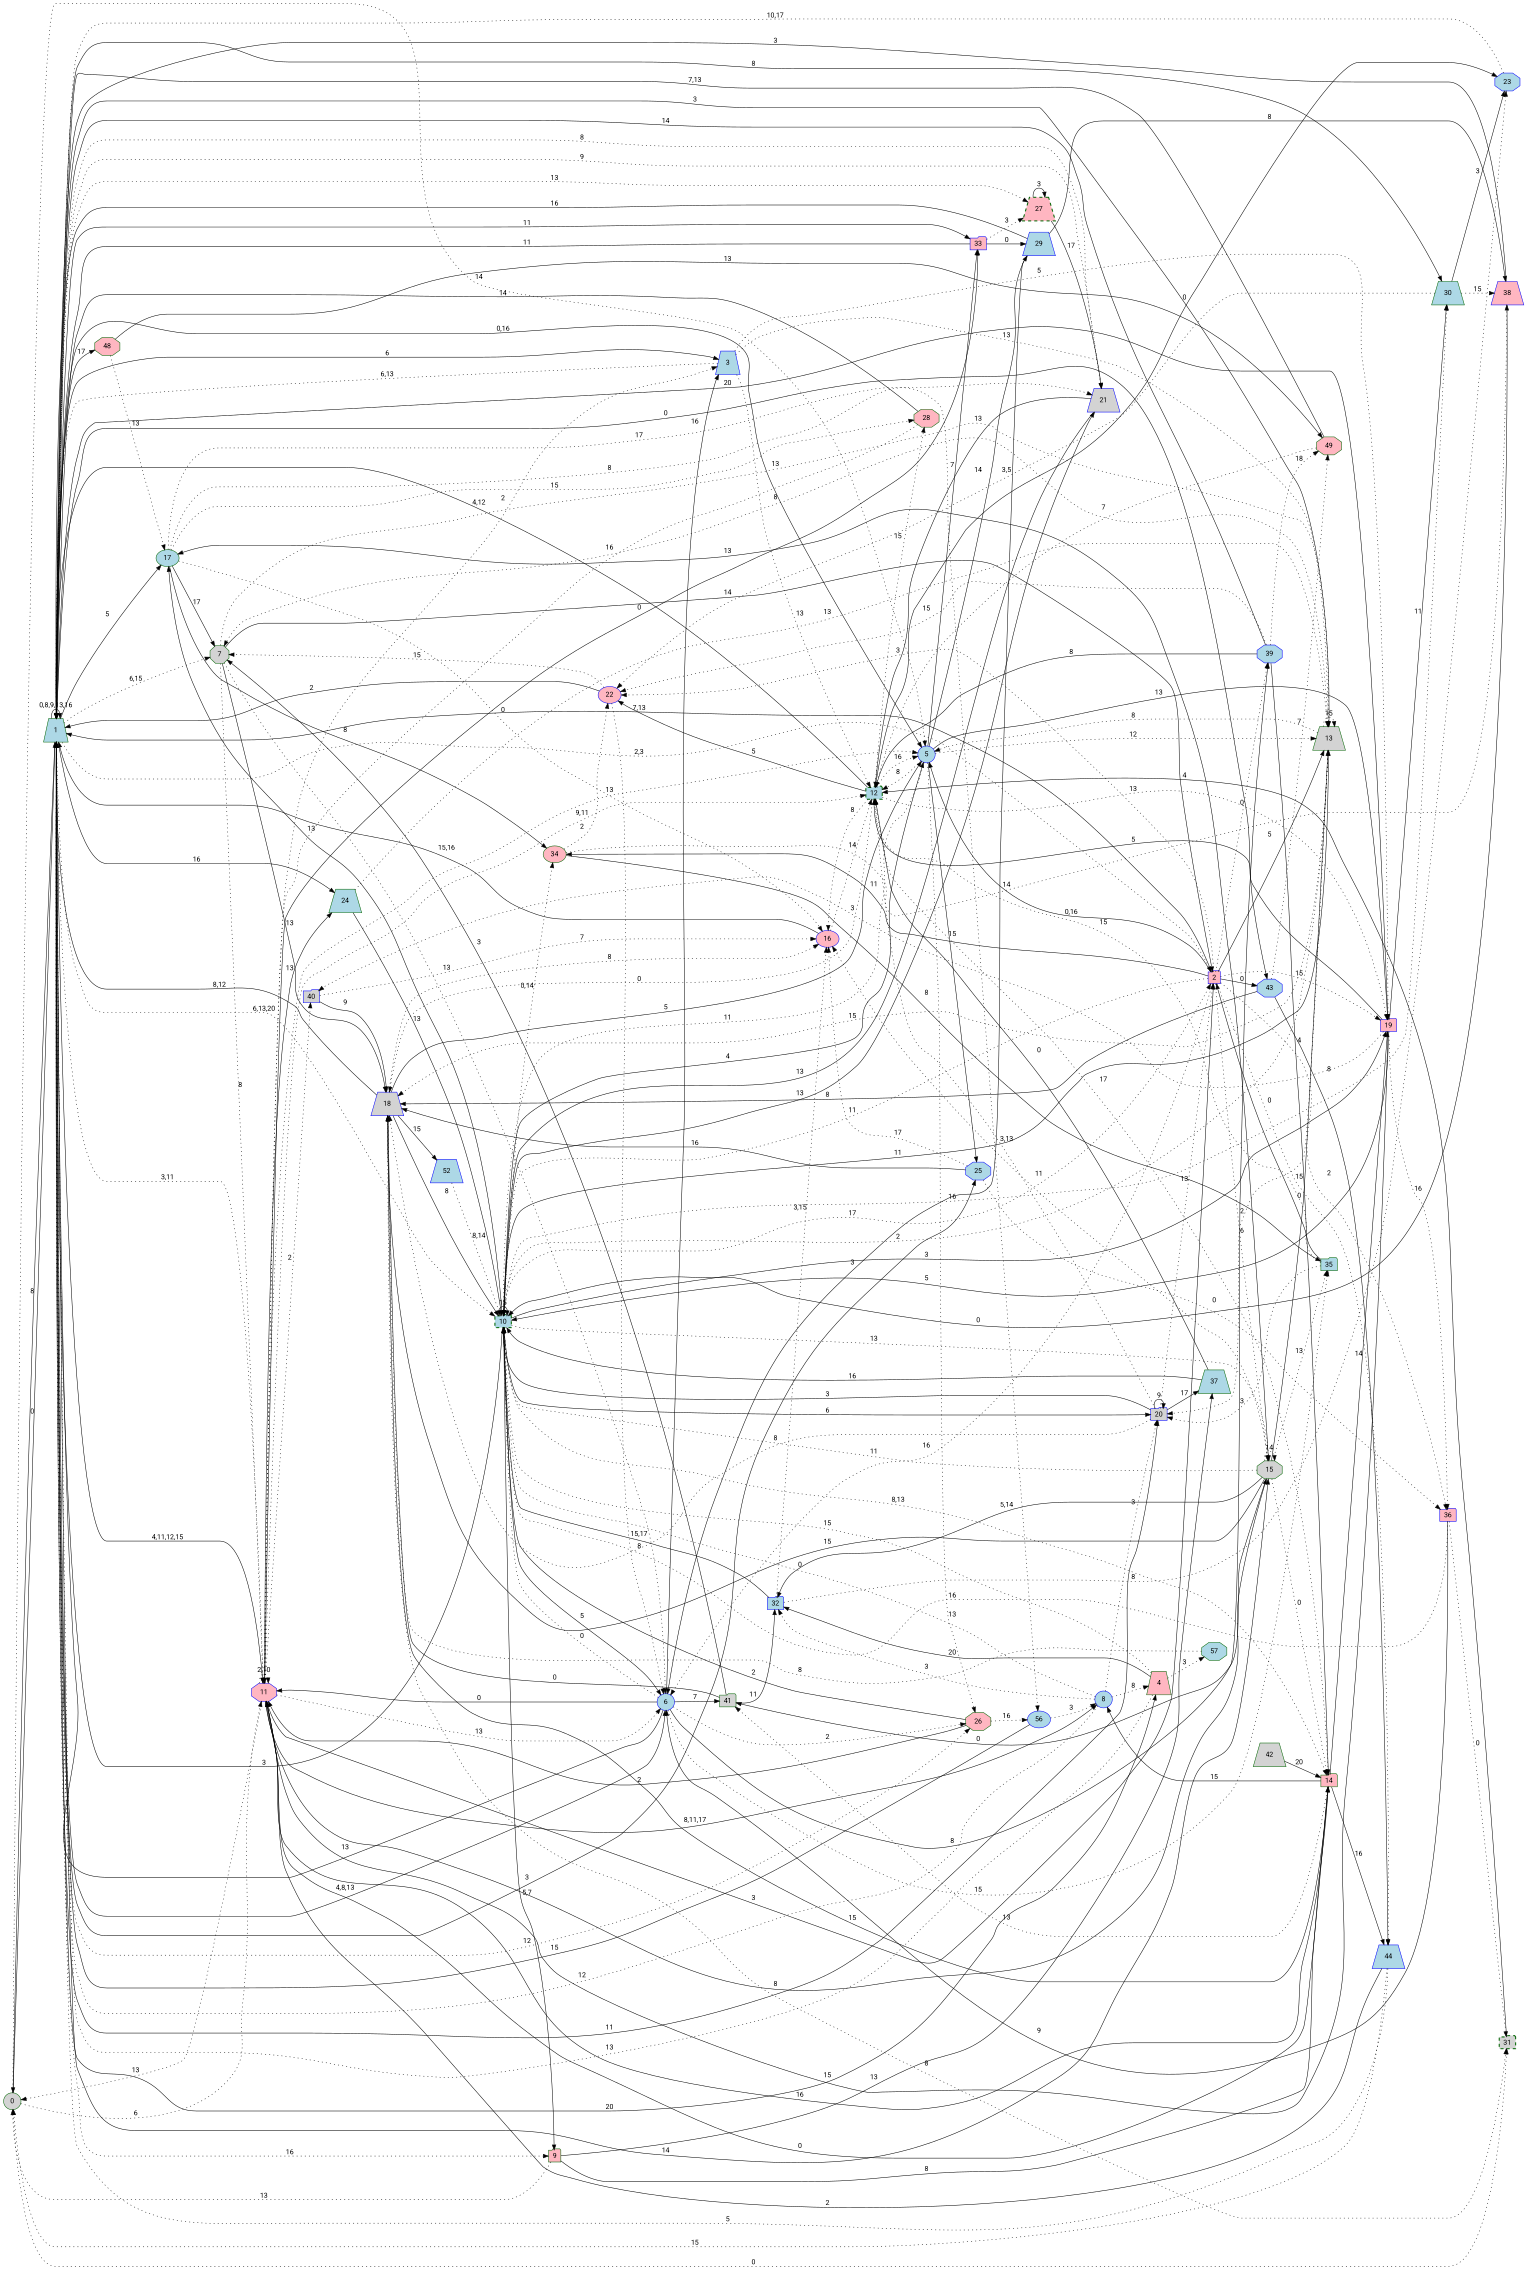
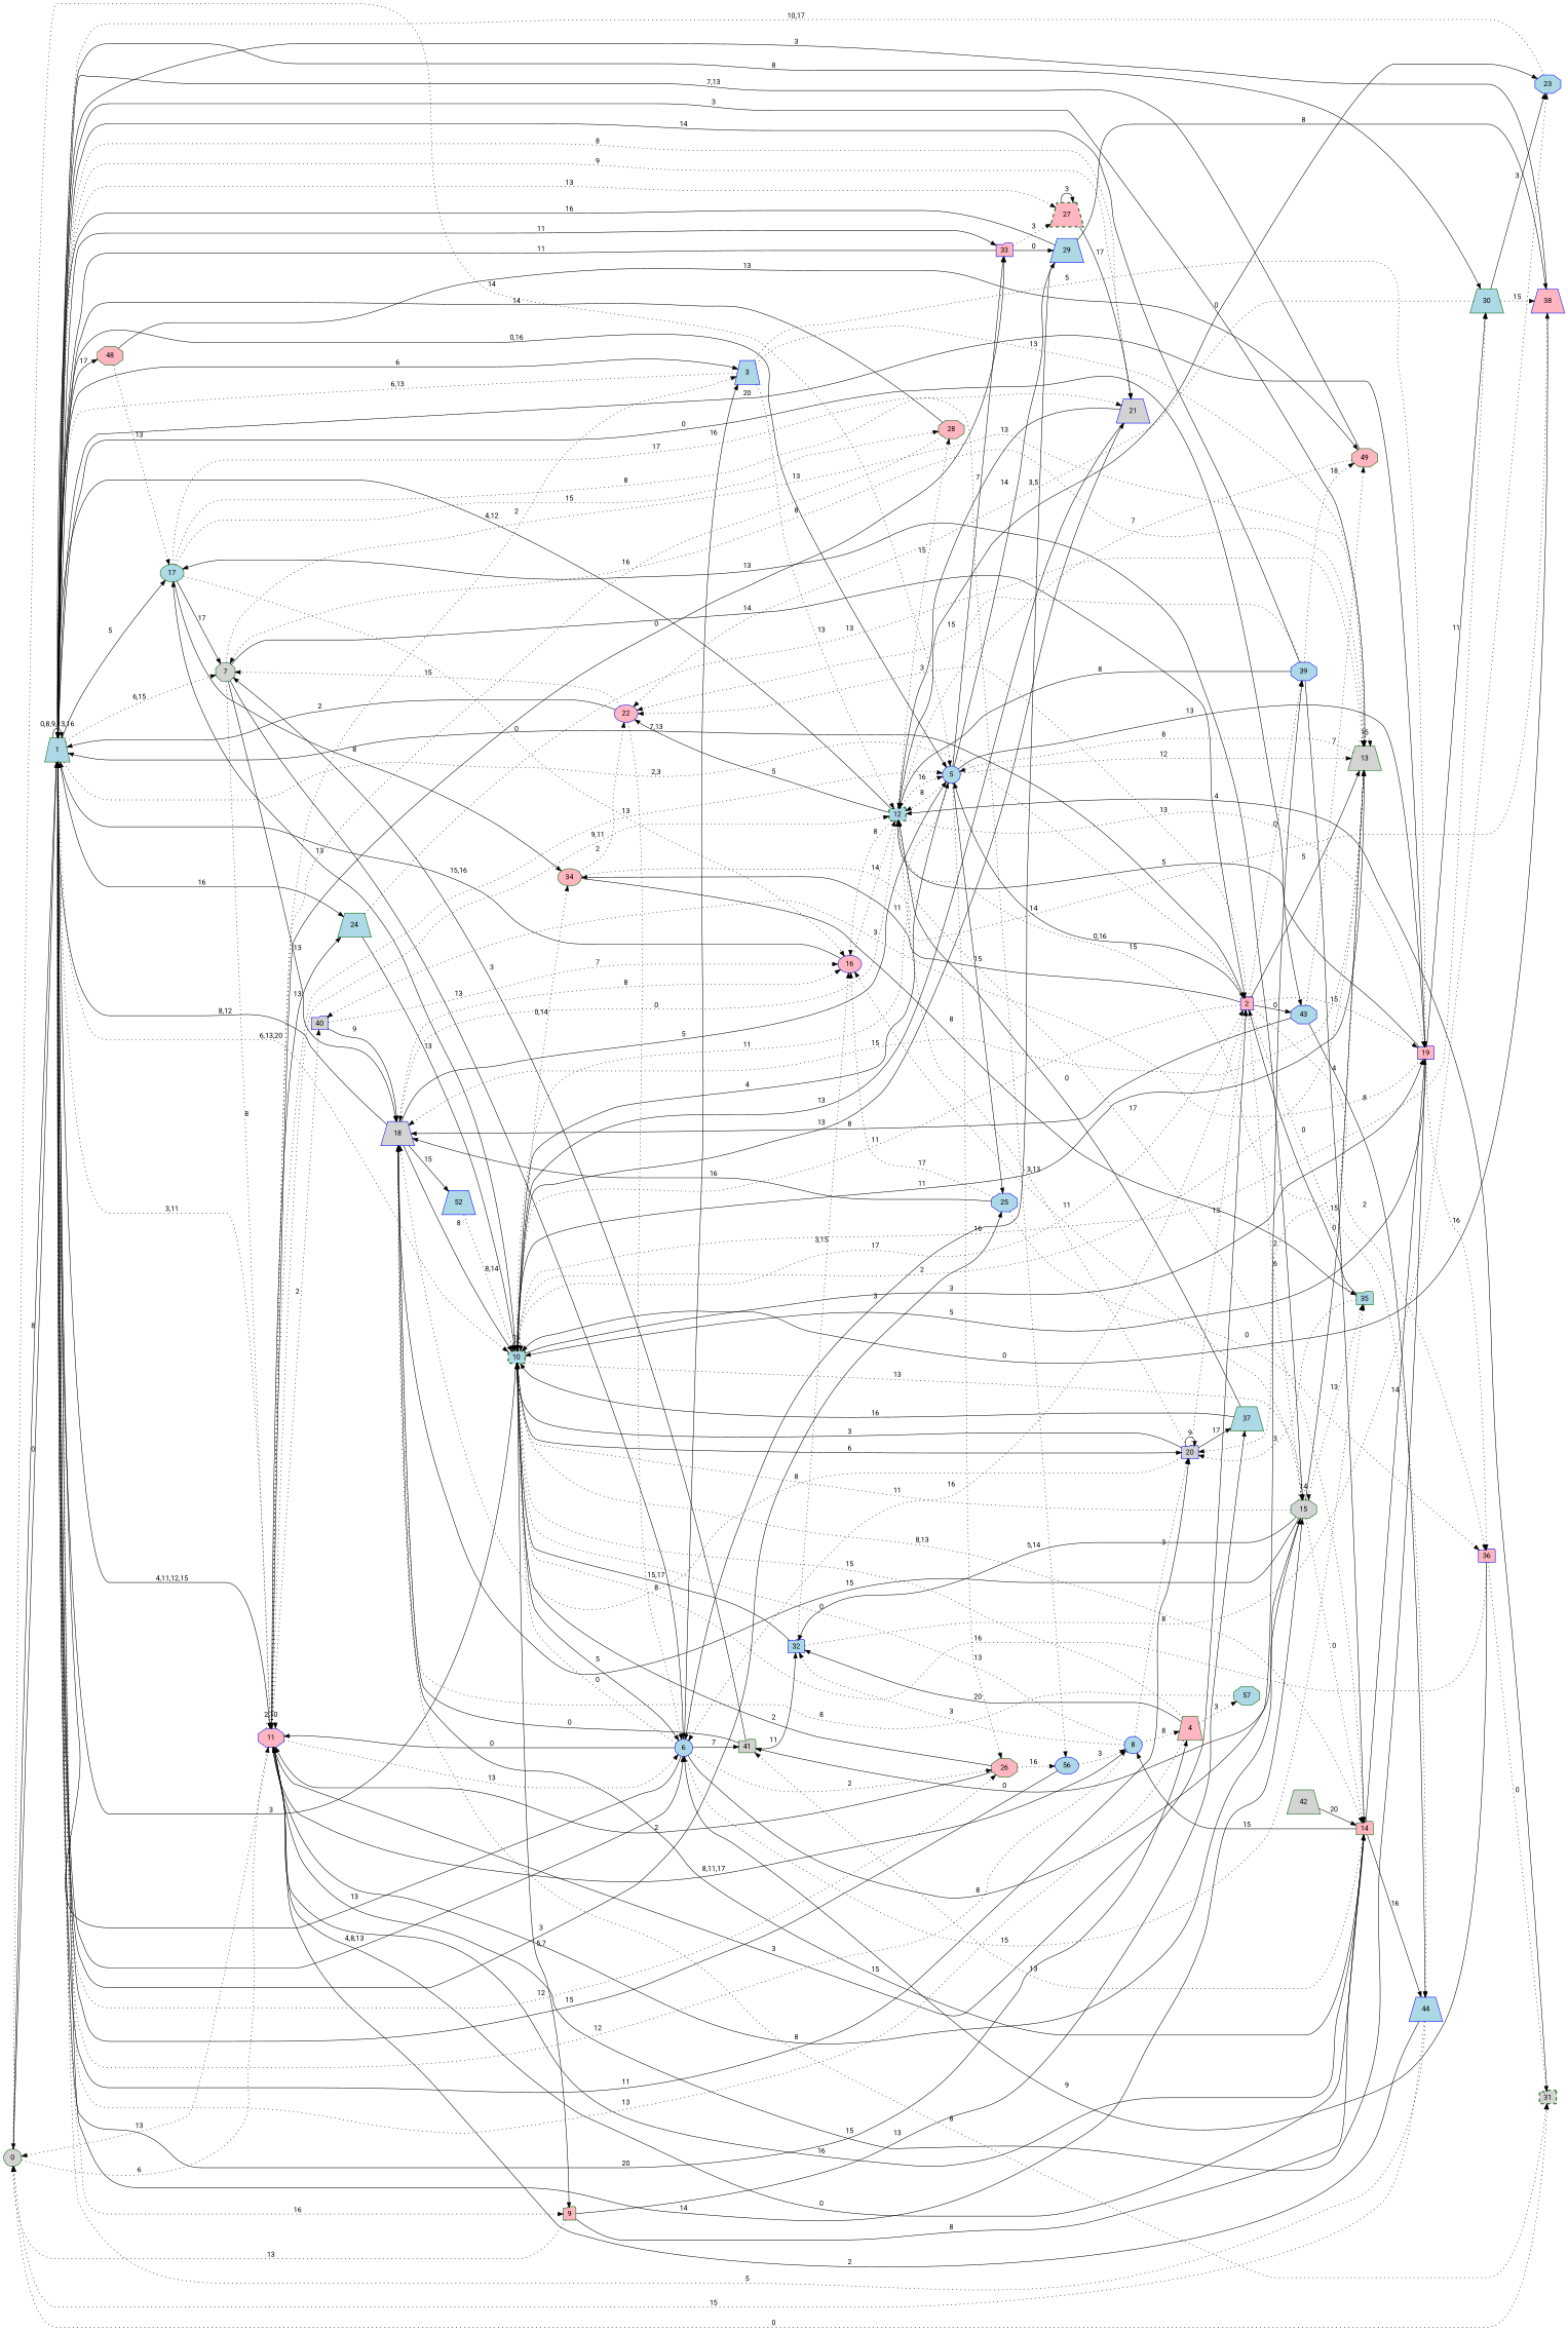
  digraph {
    fontname=Roboto
    rankdir=LR
    node [color=darkgreen fillcolor=lightblue fontname=Roboto shape=trapezium style=filled]
    edge [fontname=Roboto style=solid]
    n1 [fillcolor=lightgrey height=0.1 label=0 shape=ellipse width=0.1]
    n2 [height=0.1 label=1 width=0.1]
    n3 [color=blue height=0.1 label=5 shape=ellipse width=0.1]
    n4 [color=blue fillcolor=lightpink height=0.1 label=11 shape=octagon width=0.1]
    n5 [fillcolor=lightgrey height=0.1 label=31 shape=folder style="bold,dashed,filled" width=0.1]
    n6 [color=blue fillcolor=lightpink height=0.1 label=2 shape=folder width=0.1]
    n7 [color=blue height=0.1 label=3 width=0.1]
    n8 [fillcolor=lightpink height=0.1 label=4 width=0.1]
    n9 [color=blue height=0.1 label=6 shape=ellipse width=0.1]
    n10 [fillcolor=lightgrey height=0.1 label=7 shape=octagon width=0.1]
    n11 [fillcolor=lightpink height=0.1 label=9 shape=folder width=0.1]
    n12 [height=0.1 label=10 shape=folder style="filled,bold,dashed" width=0.1]
    n13 [fillcolor=lightgrey height=0.1 label=15 shape=octagon width=0.1]
    n14 [height=0.1 label=17 shape=ellipse width=0.1]
    n15 [color=blue fillcolor=lightgrey height=0.1 label=20 shape=folder width=0.1]
    n16 [color=blue fillcolor=lightgrey height=0.1 label=21 width=0.1]
    n17 [height=0.1 label=24 width=0.1]
    n18 [color=blue height=0.1 label=25 shape=octagon width=0.1]
    n19 [fillcolor=lightpink height=0.1 label=26 shape=octagon width=0.1]
    n20 [fillcolor=lightpink height=0.1 label=27 style="bold,dashed,filled" width=0.1]
    n21 [height=0.1 label=30 width=0.1]
    n22 [color=blue fillcolor=lightpink height=0.1 label=33 shape=folder width=0.1]
    n23 [color=blue height=0.1 label=43 shape=octagon width=0.1]
    n24 [fillcolor=lightpink height=0.1 label=48 shape=octagon width=0.1]
    n25 [fillcolor=lightgrey height=0.1 label=13 width=0.1]
    n26 [color=blue fillcolor=lightpink height=0.1 label=19 shape=folder width=0.1]
    n27 [height=0.1 label=12 shape=folder style="bold,dashed,filled" width=0.1]
    n28 [color=blue height=0.1 label=29 width=0.1]
    n29 [color=blue height=0.1 label=8 shape=ellipse width=0.1]
    n30 [fillcolor=lightpink height=0.1 label=14 shape=folder width=0.1]
    n31 [color=blue fillcolor=lightgrey height=0.1 label=40 shape=folder width=0.1]
    n32 [color=blue fillcolor=lightpink height=0.1 label=22 shape=ellipse width=0.1]
    n33 [fillcolor=lightpink height=0.1 label=34 shape=ellipse width=0.1]
    n34 [color=blue fillcolor=lightpink height=0.1 label=36 shape=folder width=0.1]
    n35 [color=blue height=0.1 label=39 shape=octagon width=0.1]
    n36 [color=blue height=0.1 label=44 width=0.1]
    n37 [color=blue height=0.1 label=32 shape=folder width=0.1]
    n38 [height=0.1 label=57 shape=octagon width=0.1]
    n39 [height=0.1 label=35 shape=folder width=0.1]
    n40 [fillcolor=lightgrey height=0.1 label=41 shape=folder width=0.1]
    n41 [color=blue fillcolor=lightgrey height=0.1 label=18 width=0.1]
    n42 [height=0.1 label=37 width=0.1]
    n43 [color=blue fillcolor=lightpink height=0.1 label=16 shape=ellipse width=0.1]
    n44 [fillcolor=lightpink height=0.1 label=28 shape=octagon width=0.1]
    n45 [color=blue height=0.1 label=56 shape=ellipse width=0.1]
    n46 [color=blue fillcolor=lightpink height=0.1 label=38 width=0.1]
    n47 [color=blue height=0.1 label=23 shape=octagon width=0.1]
    n48 [fillcolor=lightpink height=0.1 label=49 shape=octagon width=0.1]
    n49 [color=blue height=0.1 label=52 width=0.1]
    n50 [fillcolor=lightgrey height=0.1 label=42 width=0.1]
    n1 -> n2 [label=0]
    n1 -> n3 [label=14 style=dotted]
    n1 -> n4 [label=6 style=dotted]
    n1 -> n5 [label=0 style=dotted]
    n2 -> n1 [label=8]
    n2 -> n2 [label="0,8,9,13,16"]
    n2 -> n3 [label="0,16"]
    n2 -> n4 [label="4,11,12,15"]
    n2 -> n6 [label="2,3" style=dotted]
    n2 -> n7 [label=6]
    n2 -> n8 [label=20]
    n2 -> n9 [label="4,8,13"]
    n2 -> n10 [label="6,15" style=dotted]
    n2 -> n11 [label=16 style=dotted]
    n2 -> n12 [label="6,13,20" style=dotted]
    n2 -> n13 [label=14]
    n2 -> n14 [label=5]
    n2 -> n15 [label=11]
    n2 -> n16 [label=9 style=dotted]
    n2 -> n17 [label=16]
    n2 -> n18 [label=3]
    n2 -> n19 [label=12 style=dotted]
    n2 -> n20 [label=13 style=dotted]
    n2 -> n21 [label=8]
    n2 -> n22 [label=11]
    n2 -> n23 [label=0]
    n2 -> n24 [label=17]
    n3 -> n12 [label=11 style=dotted]
    n3 -> n18 [label=15]
    n3 -> n19 [label=13 style=dotted]
    n3 -> n22 [label=7]
    n3 -> n25 [label=12 style=dotted]
    n3 -> n26 [label=13]
    n3 -> n27 [label=8 style=dotted]
    n3 -> n28 [label=14]
    n4 -> n1 [label=13 style=dotted]
    n4 -> n2 [label="3,11" style=dotted]
    n4 -> n3 [label=13 style=dotted]
    n4 -> n4 [label="2,10" style=dotted]
    n4 -> n6 [label=3]
    n4 -> n7 [label=2 style=dotted]
    n4 -> n9 [label=13 style=dotted]
    n4 -> n13 [label=8]
    n4 -> n17 [label=13]
    n4 -> n22 [label=0]
    n4 -> n27 [label="9,11" style=dotted]
    n4 -> n29 [label="8,11,17"]
    n4 -> n30 [label=16]
    n4 -> n31 [label=2 style=dotted]
    n5 -> n27 [label=4]
    n6 -> n2 [label="7,13"]
    n6 -> n3 [label="0,16"]
    n6 -> n9 [label=16 style=dotted]
    n6 -> n12 [label=11 style=dotted]
    n6 -> n13 [label=6 style=dotted]
    n6 -> n23 [label=0]
    n6 -> n25 [label=5]
    n6 -> n26 [label=15 style=dotted]
    n6 -> n32 [label=3 style=dotted]
    n6 -> n33 [label=11]
    n6 -> n34 [label=2 style=dotted]
    n6 -> n35 [label=0 style=dotted]
    n6 -> n36 [label=15 style=dotted]
    n7 -> n2 [label="6,13" style=dotted]
    n7 -> n25 [label=13 style=dotted]
    n7 -> n26 [label=5 style=dotted]
    n7 -> n27 [label=13 style=dotted]
    n8 -> n2 [label=13 style=dotted]
    n8 -> n12 [label=15 style=dotted]
    n8 -> n37 [label=20]
    n8 -> n38 [label=3 style=dotted]
    n9 -> n2 [label=13]
    n9 -> n4 [label=0]
    n9 -> n7 [label=16]
    n9 -> n12 [label=0 style=dotted]
    n9 -> n19 [label=2 style=dotted]
    n9 -> n35 [label=8]
    n9 -> n39 [label=15 style=dotted]
    n9 -> n40 [label=7]
    n10 -> n4 [label=8 style=dotted]
    n10 -> n6 [label=14]
-   n10 -> n9 [label=13 style=dotted]
+   n10 -> n9 [label=13]
    n10 -> n25 [label=13 style=dotted]
    n10 -> n41 [label=13]
    n11 -> n1 [label=13 style=dotted]
    n11 -> n30 [label=8]
    n11 -> n42 [label=13]
    n12 -> n2 [label=3]
    n12 -> n3 [label=4]
    n12 -> n6 [label=17 style=dotted]
    n12 -> n9 [label=5]
    n12 -> n11 [label="5,7"]
    n12 -> n12 [label=15]
    n12 -> n13 [label=13 style=dotted]
    n12 -> n14 [label=13]
    n12 -> n15 [label=6]
    n12 -> n16 [label=13]
    n12 -> n21 [label=16 style=dotted]
    n12 -> n25 [label=11]
    n12 -> n26 [label=3]
    n12 -> n30 [label="8,13" style=dotted]
    n12 -> n33 [label="0,14" style=dotted]
    n13 -> n12 [label=11 style=dotted]
    n13 -> n13 [label=14 style=dotted]
    n13 -> n14 [label=13]
    n13 -> n25 [label=0]
    n13 -> n30 [label=0 style=dotted]
    n13 -> n37 [label="5,14"]
    n13 -> n39 [label=13 style=dotted]
    n13 -> n40 [label=0]
    n13 -> n41 [label=15]
    n13 -> n43 [label=11 style=dotted]
    n14 -> n10 [label=17]
    n14 -> n16 [label=17 style=dotted]
    n14 -> n33 [label=8]
    n14 -> n43 [label=0 style=dotted]
    n14 -> n44 [label=15 style=dotted]
    n14 -> n45 [label=8 style=dotted]
    n15 -> n6 [label=13 style=dotted]
    n15 -> n12 [label=3]
    n15 -> n15 [label=9]
    n15 -> n27 [label="3,13" style=dotted]
    n15 -> n41 [label=8 style=dotted]
    n15 -> n42 [label=17]
    n16 -> n2 [label=8 style=dotted]
    n16 -> n12 [label=13]
    n16 -> n27 [label=13]
    n17 -> n12 [label=13]
    n17 -> n25 [label=13 style=dotted]
    n18 -> n34 [label=0 style=dotted]
    n18 -> n41 [label=16]
    n18 -> n43 [label=17 style=dotted]
    n19 -> n4 [label=2]
    n19 -> n12 [label=2]
    n19 -> n45 [label=16 style=dotted]
    n20 -> n16 [label=17]
    n20 -> n20 [label=3]
    n21 -> n32 [label="3,5" style=dotted]
    n21 -> n46 [label=15 style=dotted]
    n21 -> n47 [label=3]
    n22 -> n2 [label=11]
    n22 -> n20 [label=3 style=dotted]
    n22 -> n28 [label=0]
    n23 -> n36 [label=8]
    n23 -> n41 [label=8]
    n23 -> n48 [label=7 style=dotted]
    n24 -> n14 [label=13 style=dotted]
    n24 -> n48 [label=13]
    n25 -> n2 [label=3]
    n25 -> n3 [label=8 style=dotted]
    n25 -> n10 [label=8 style=dotted]
    n25 -> n12 [label=2 style=dotted]
    n25 -> n15 [label=2 style=dotted]
    n25 -> n25 [label=15 style=dotted]
    n25 -> n41 [label=15 style=dotted]
    n26 -> n2 [label=20]
    n26 -> n4 [label=15]
    n26 -> n12 [label=5]
    n26 -> n21 [label=11]
    n26 -> n27 [label=5]
    n26 -> n31 [label=3 style=dotted]
    n26 -> n34 [label=16 style=dotted]
    n27 -> n2 [label="4,12"]
    n27 -> n3 [label=16 style=dotted]
    n27 -> n26 [label=13 style=dotted]
    n27 -> n32 [label=5]
    n27 -> n41 [label=0 style=dotted]
    n27 -> n43 [label=8 style=dotted]
    n27 -> n44 [label=15 style=dotted]
    n27 -> n47 [label=0]
    n28 -> n2 [label=16]
    n28 -> n9 [label=3]
    n28 -> n46 [label=8]
    n29 -> n2 [label=12 style=dotted]
    n29 -> n8 [label=8 style=dotted]
    n29 -> n12 [label=0 style=dotted]
    n29 -> n15 [label=3 style=dotted]
    n29 -> n37 [label=3 style=dotted]
    n30 -> n4 [label=0]
    n30 -> n26 [label=14]
    n30 -> n27 [label=17 style=dotted]
    n30 -> n29 [label=15]
    n30 -> n36 [label=16]
    n30 -> n40 [label=13 style=dotted]
    n30 -> n41 [label=15]
    n31 -> n41 [label=9]
    n31 -> n43 [label=7 style=dotted]
    n32 -> n2 [label=2]
    n32 -> n9 [label=8 style=dotted]
    n32 -> n10 [label=15 style=dotted]
    n33 -> n32 [label=2 style=dotted]
    n33 -> n39 [label=8]
    n33 -> n46 [label=14 style=dotted]
    n34 -> n5 [label=0 style=dotted]
    n34 -> n9 [label=9]
    n34 -> n12 [label=16 style=dotted]
    n35 -> n2 [label=14]
    n35 -> n27 [label=8]
    n35 -> n30 [label=4]
    n35 -> n32 [label=15 style=dotted]
    n35 -> n48 [label=18 style=dotted]
    n36 -> n1 [label=15 style=dotted]
    n36 -> n2 [label=5 style=dotted]
    n36 -> n4 [label=2]
    n37 -> n12 [label="15,17"]
    n37 -> n43 [label="3,15" style=dotted]
    n37 -> n47 [label=8 style=dotted]
    n38 -> n41 [label=8 style=dotted]
    n39 -> n6 [label=0]
    n39 -> n15 [label=3 style=dotted]
    n39 -> n27 [label=15 style=dotted]
    n40 -> n10 [label=3]
    n40 -> n37 [label=11]
    n40 -> n41 [label=0]
    n41 -> n2 [label="8,12"]
    n41 -> n3 [label=5]
    n41 -> n5 [label=8 style=dotted]
    n41 -> n12 [label=8]
    n41 -> n43 [label=8 style=dotted]
    n41 -> n49 [label=15]
    n42 -> n12 [label=16]
    n42 -> n27 [label=0]
    n43 -> n2 [label="15,16"]
    n43 -> n27 [label=14 style=dotted]
    n44 -> n2 [label=14]
    n44 -> n4 [label=16 style=dotted]
    n45 -> n2 [label=15]
    n45 -> n29 [label=3 style=dotted]
    n46 -> n2 [label=3]
    n46 -> n12 [label=0]
    n47 -> n2 [label="10,17" style=dotted]
    n48 -> n2 [label="7,13"]
    n48 -> n27 [label=7 style=dotted]
    n49 -> n12 [label="8,14" style=dotted]
    n50 -> n30 [label=20]
  }
